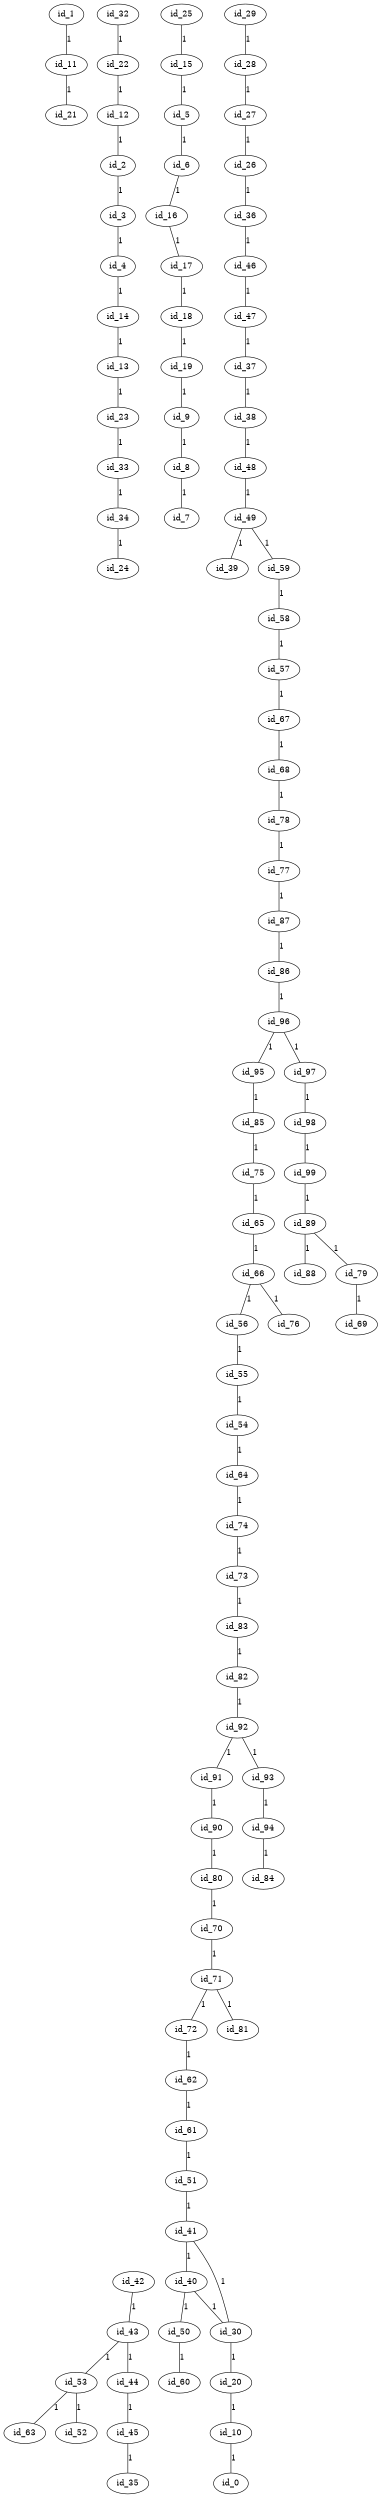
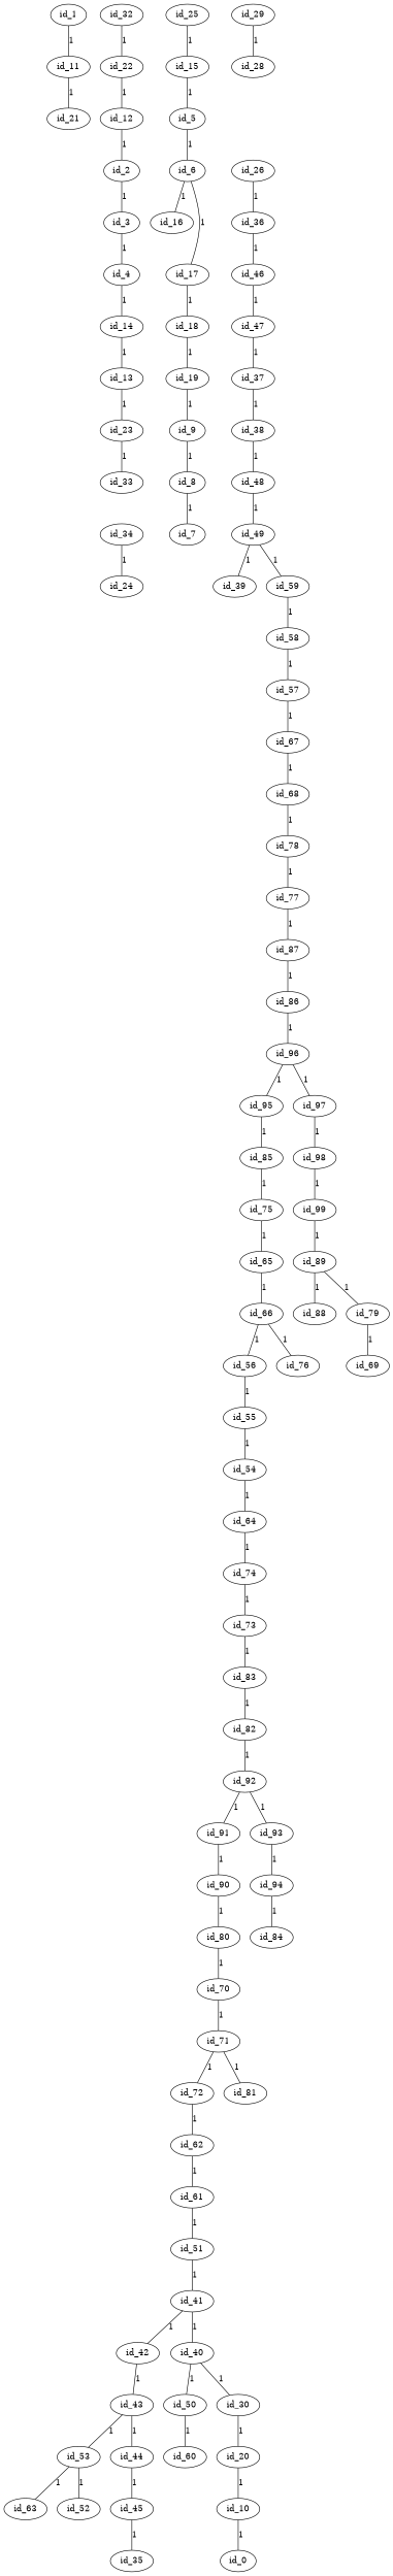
  graph {
    id_1
    id_11
    id_21
    id_32
    id_22
    id_12
    id_2
    id_3
    id_4
    id_14
    id_13
    id_23
    id_33
    id_34
    id_24
    id_25
    id_15
    id_5
    id_6
    id_16
    id_17
    id_18
    id_19
    id_9
    id_8
    id_29
    id_28
    id_7
-   id_27
    id_26
    id_36
    id_46
    id_47
    id_37
    id_38
    id_48
    id_49
    id_39
    id_59
    id_58
    id_57
    id_67
    id_68
    id_78
    id_77
    id_87
    id_86
    id_96
    id_95
    id_97
    id_85
    id_98
    id_75
    id_65
    id_66
    id_76
    id_56
    id_55
    id_54
    id_64
    id_74
    id_73
    id_83
    id_82
    id_92
    id_91
    id_93
    id_90
    id_94
    id_80
    id_70
    id_71
    id_72
    id_81
    id_62
    id_61
    id_51
    id_41
    id_42
    id_40
    id_43
    id_30
    id_50
    id_53
    id_44
    id_63
    id_52
    id_45
    id_35
    id_20
    id_60
    id_10
    id_0
    id_84
    id_99
    id_89
    id_79
    id_88
    id_69
    id_1 -- id_11 [label=1]
    id_11 -- id_21 [label=1]
    id_32 -- id_22 [label=1]
    id_22 -- id_12 [label=1]
    id_12 -- id_2 [label=1]
    id_2 -- id_3 [label=1]
    id_3 -- id_4 [label=1]
    id_4 -- id_14 [label=1]
    id_14 -- id_13 [label=1]
    id_13 -- id_23 [label=1]
    id_23 -- id_33 [label=1]
-   id_33 -- id_34 [label=1]
    id_34 -- id_24 [label=1]
    id_25 -- id_15 [label=1]
    id_15 -- id_5 [label=1]
    id_5 -- id_6 [label=1]
    id_6 -- id_16 [label=1]
-   id_16 -- id_17 [label=1]
+   id_6 -- id_17 [label=1]
    id_17 -- id_18 [label=1]
    id_18 -- id_19 [label=1]
    id_19 -- id_9 [label=1]
    id_9 -- id_8 [label=1]
    id_8 -- id_7 [label=1]
    id_29 -- id_28 [label=1]
-   id_28 -- id_27 [label=1]
-   id_27 -- id_26 [label=1]
    id_26 -- id_36 [label=1]
    id_36 -- id_46 [label=1]
    id_46 -- id_47 [label=1]
    id_47 -- id_37 [label=1]
    id_37 -- id_38 [label=1]
    id_38 -- id_48 [label=1]
    id_48 -- id_49 [label=1]
    id_49 -- id_39 [label=1]
    id_49 -- id_59 [label=1]
    id_59 -- id_58 [label=1]
    id_58 -- id_57 [label=1]
    id_57 -- id_67 [label=1]
    id_67 -- id_68 [label=1]
    id_68 -- id_78 [label=1]
    id_78 -- id_77 [label=1]
    id_77 -- id_87 [label=1]
    id_87 -- id_86 [label=1]
    id_86 -- id_96 [label=1]
    id_96 -- id_95 [label=1]
    id_96 -- id_97 [label=1]
    id_95 -- id_85 [label=1]
    id_97 -- id_98 [label=1]
    id_85 -- id_75 [label=1]
    id_98 -- id_99 [label=1]
    id_75 -- id_65 [label=1]
    id_65 -- id_66 [label=1]
    id_66 -- id_76 [label=1]
    id_66 -- id_56 [label=1]
    id_56 -- id_55 [label=1]
    id_55 -- id_54 [label=1]
    id_54 -- id_64 [label=1]
    id_64 -- id_74 [label=1]
    id_74 -- id_73 [label=1]
    id_73 -- id_83 [label=1]
    id_83 -- id_82 [label=1]
    id_82 -- id_92 [label=1]
    id_92 -- id_91 [label=1]
    id_92 -- id_93 [label=1]
    id_91 -- id_90 [label=1]
    id_93 -- id_94 [label=1]
    id_90 -- id_80 [label=1]
    id_94 -- id_84 [label=1]
    id_80 -- id_70 [label=1]
    id_70 -- id_71 [label=1]
    id_71 -- id_72 [label=1]
    id_71 -- id_81 [label=1]
    id_72 -- id_62 [label=1]
    id_62 -- id_61 [label=1]
    id_61 -- id_51 [label=1]
    id_51 -- id_41 [label=1]
-   id_41 -- id_30 [label=1]
+   id_41 -- id_42 [label=1]
    id_41 -- id_40 [label=1]
    id_42 -- id_43 [label=1]
    id_40 -- id_30 [label=1]
    id_40 -- id_50 [label=1]
    id_43 -- id_53 [label=1]
    id_43 -- id_44 [label=1]
    id_30 -- id_20 [label=1]
    id_50 -- id_60 [label=1]
    id_53 -- id_63 [label=1]
    id_53 -- id_52 [label=1]
    id_44 -- id_45 [label=1]
    id_45 -- id_35 [label=1]
    id_20 -- id_10 [label=1]
    id_10 -- id_0 [label=1]
    id_99 -- id_89 [label=1]
    id_89 -- id_79 [label=1]
    id_89 -- id_88 [label=1]
    id_79 -- id_69 [label=1]
  }
